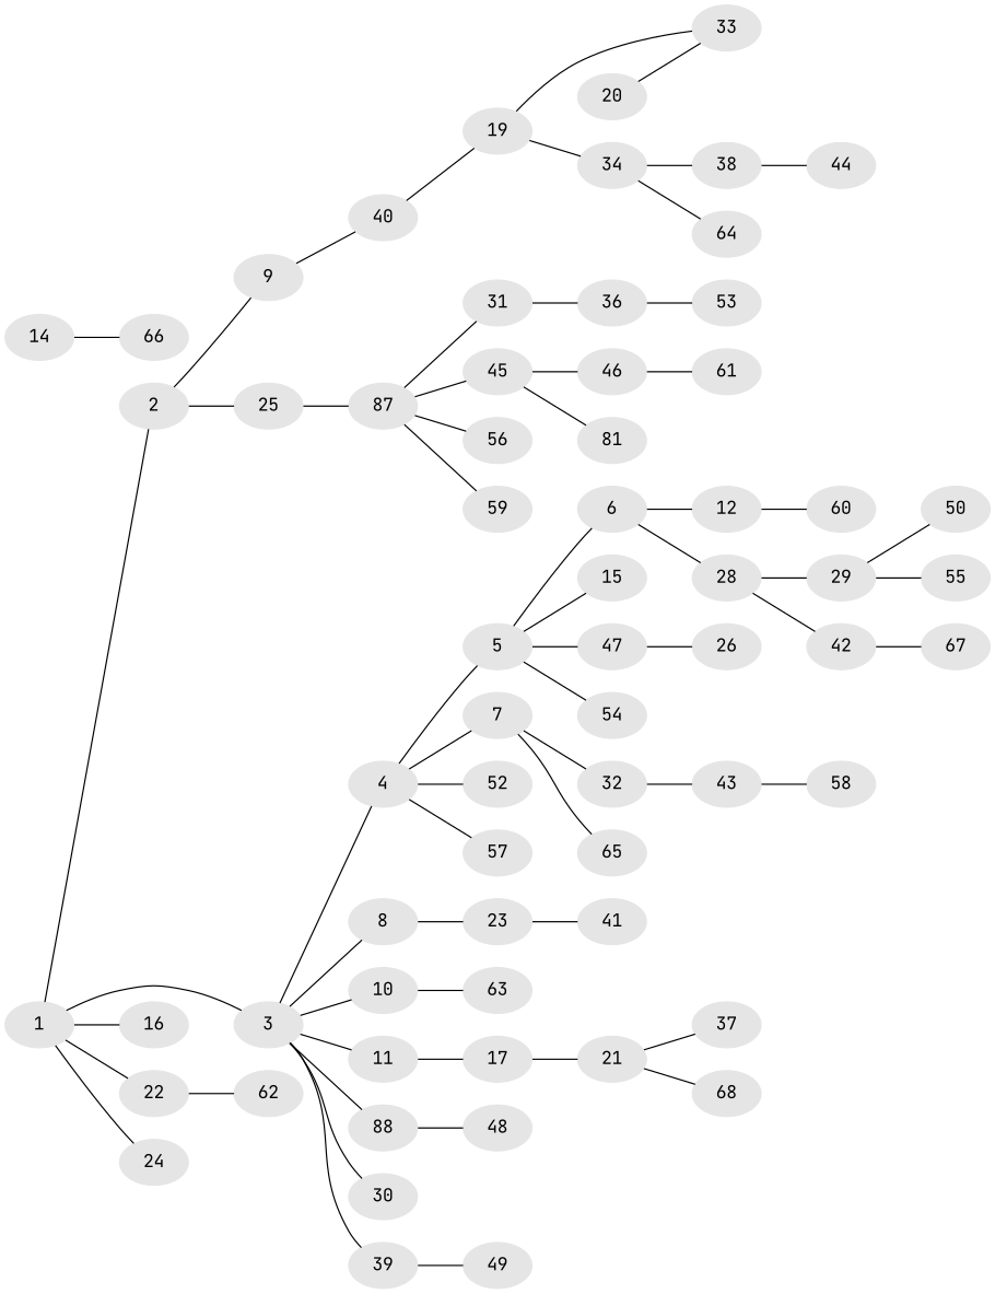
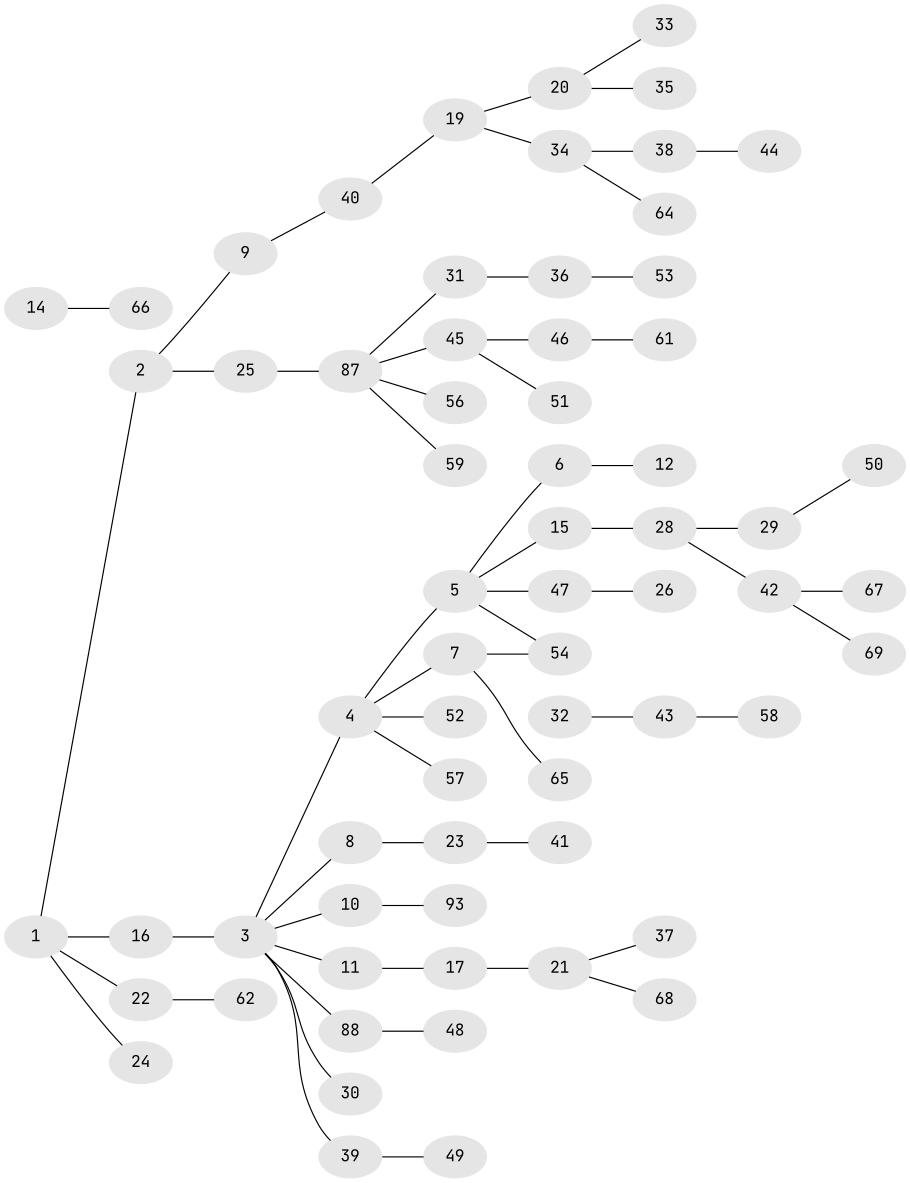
  graph {
    fontname="JetBrains Mono"
    rankdir=LR
    node [color=gray90 fontname="JetBrains Mono" style=filled]
    edge [fontname="JetBrains Mono"]
    1
    2
    3
    16
    22
    24
    9
    25
    4
    8
    10
    11
    n13 [label=88]
    30
    39
    14
    66
    62
    40
    n20 [label=87]
    5
    7
    52
    57
    23
-   63
+   63 [label=93]
    17
    48
    49
    6
    15
    47
    54
    32
    65
    12
    28
    26
-   60
    29
    42
    43
    41
    19
    20
    34
    21
    37
    68
    33
+   35
    38
    64
    31
    45
    56
    59
    36
    46
-   51 [label=81]
+   51
    50
-   55
    67
+   69
    53
    58
    44
    61
    1 -- 2
-   1 -- 3
+   16 -- 3
    1 -- 16
    1 -- 22
    1 -- 24
    2 -- 9
    2 -- 25
    3 -- 4
    3 -- 8
    3 -- 10
    3 -- 11
    3 -- n13
    3 -- 30
    3 -- 39
    22 -- 62
    9 -- 40
    25 -- n20
    4 -- 5
    4 -- 7
    4 -- 52
    4 -- 57
    8 -- 23
    10 -- 63
    11 -- 17
    n13 -- 48
    39 -- 49
    14 -- 66
    40 -- 19
    n20 -- 31
    n20 -- 45
    n20 -- 56
    n20 -- 59
    5 -- 6
    5 -- 15
    5 -- 47
    5 -- 54
-   7 -- 32
+   7 -- 54
    7 -- 65
    23 -- 41
    17 -- 21
    6 -- 12
-   6 -- 28
+   15 -- 28
    47 -- 26
    32 -- 43
-   12 -- 60
    28 -- 29
    28 -- 42
    29 -- 50
-   29 -- 55
    42 -- 67
+   42 -- 69
    43 -- 58
-   19 -- 33
+   19 -- 20
    19 -- 34
    20 -- 33
+   20 -- 35
    34 -- 38
    34 -- 64
    21 -- 37
    21 -- 68
    38 -- 44
    31 -- 36
    45 -- 46
    45 -- 51
    36 -- 53
    46 -- 61
  }
